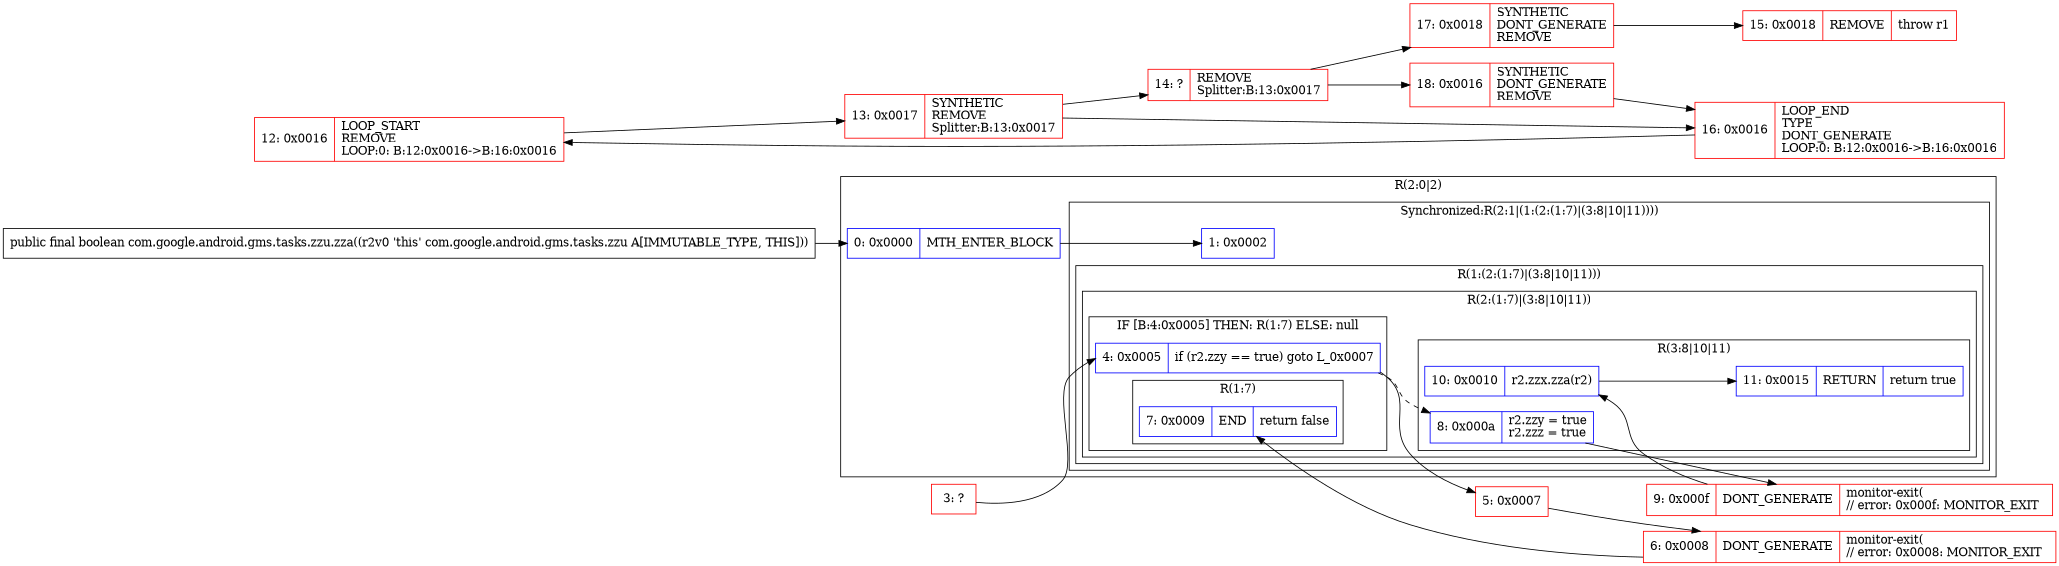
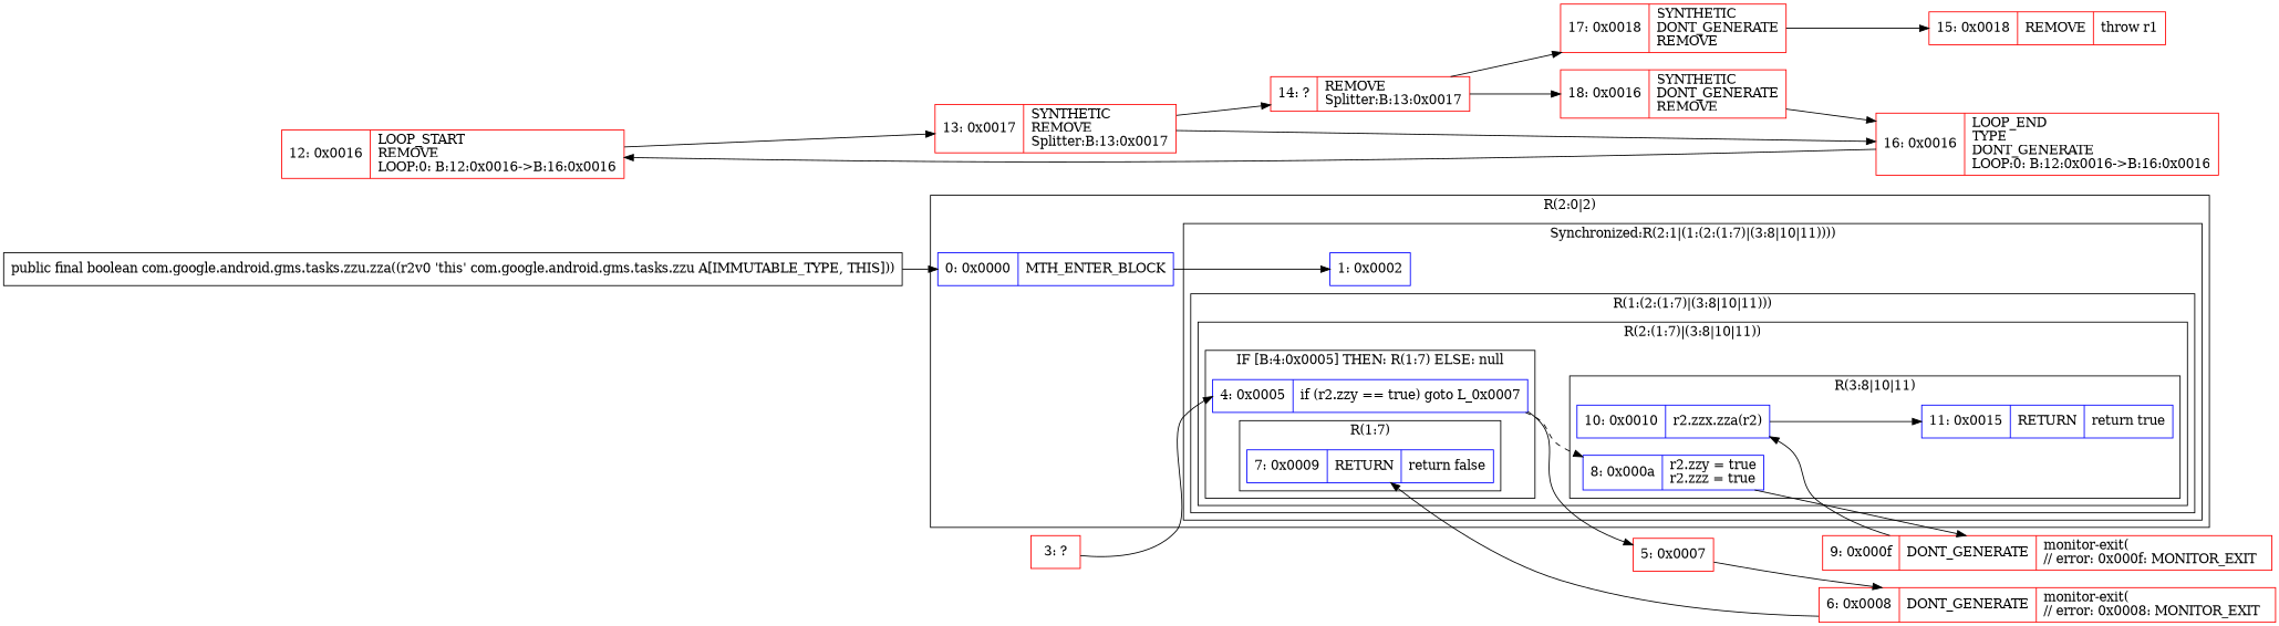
  digraph {
    rankdir=LR
    node [color=red shape=record]
-   n1 [color=blue label="{7\:\ 0x0009|END\l|return false\l}"]
+   n1 [color=blue label="{7\:\ 0x0009|RETURN\l|return false\l}"]
    n2 [color=blue label="{4\:\ 0x0005|if (r2.zzy == true) goto L_0x0007\l}"]
    n3 [color=blue label="{8\:\ 0x000a|r2.zzy = true\lr2.zzz = true\l}"]
    n4 [color=blue label="{10\:\ 0x0010|r2.zzx.zza(r2)\l}"]
    n5 [color=blue label="{11\:\ 0x0015|RETURN\l|return true\l}"]
    n6 [color=blue label="{1\:\ 0x0002}"]
    n7 [color=blue label="{0\:\ 0x0000|MTH_ENTER_BLOCK\l}"]
    n8 [label="{5\:\ 0x0007}"]
    n9 [label="{9\:\ 0x000f|DONT_GENERATE\l|monitor\-exit(\l\/\/ error: 0x000f: MONITOR_EXIT  \l}"]
    n10 [label="{6\:\ 0x0008|DONT_GENERATE\l|monitor\-exit(\l\/\/ error: 0x0008: MONITOR_EXIT  \l}"]
    n11 [label="{3\:\ ?}"]
    n12 [label="{12\:\ 0x0016|LOOP_START\lREMOVE\lLOOP:0: B:12:0x0016\-\>B:16:0x0016\l}"]
    n13 [label="{13\:\ 0x0017|SYNTHETIC\lREMOVE\lSplitter:B:13:0x0017\l}"]
    n14 [label="{14\:\ ?|REMOVE\lSplitter:B:13:0x0017\l}"]
    n15 [label="{16\:\ 0x0016|LOOP_END\lTYPE\lDONT_GENERATE\lLOOP:0: B:12:0x0016\-\>B:16:0x0016\l}"]
    n16 [label="{17\:\ 0x0018|SYNTHETIC\lDONT_GENERATE\lREMOVE\l}"]
    n17 [label="{18\:\ 0x0016|SYNTHETIC\lDONT_GENERATE\lREMOVE\l}"]
    n18 [label="{15\:\ 0x0018|REMOVE\l|throw r1\l}"]
    n19 [label="{public final boolean com.google.android.gms.tasks.zzu.zza((r2v0 'this' com.google.android.gms.tasks.zzu A[IMMUTABLE_TYPE, THIS])) }" color=""]
    subgraph cluster_1 {
      label="R(2:0|2)"
      n7
      subgraph cluster_2 {
        label="Synchronized:R(2:1|(1:(2:(1:7)|(3:8|10|11))))"
        n6
        subgraph cluster_3 {
          label="R(1:(2:(1:7)|(3:8|10|11)))"
          subgraph cluster_4 {
            label="R(2:(1:7)|(3:8|10|11))"
            subgraph cluster_5 {
              label="IF [B:4:0x0005] THEN: R(1:7) ELSE: null"
              n2
              subgraph cluster_6 {
                label="R(1:7)"
                n1
              }
            }
            subgraph cluster_7 {
              label="R(3:8|10|11)"
              n3
              n4
              n5
            }
          }
        }
      }
    }
    n2 -> n3 [style=dashed]
    n2 -> n8
    n3 -> n9
    n4 -> n5
    n7 -> n6
    n8 -> n10
    n9 -> n4
    n10 -> n1
    n11 -> n2
    n12 -> n13
    n13 -> n14
    n13 -> n15
    n14 -> n16
    n14 -> n17
    n15 -> n12
    n16 -> n18
    n17 -> n15
    n19 -> n7
  }
